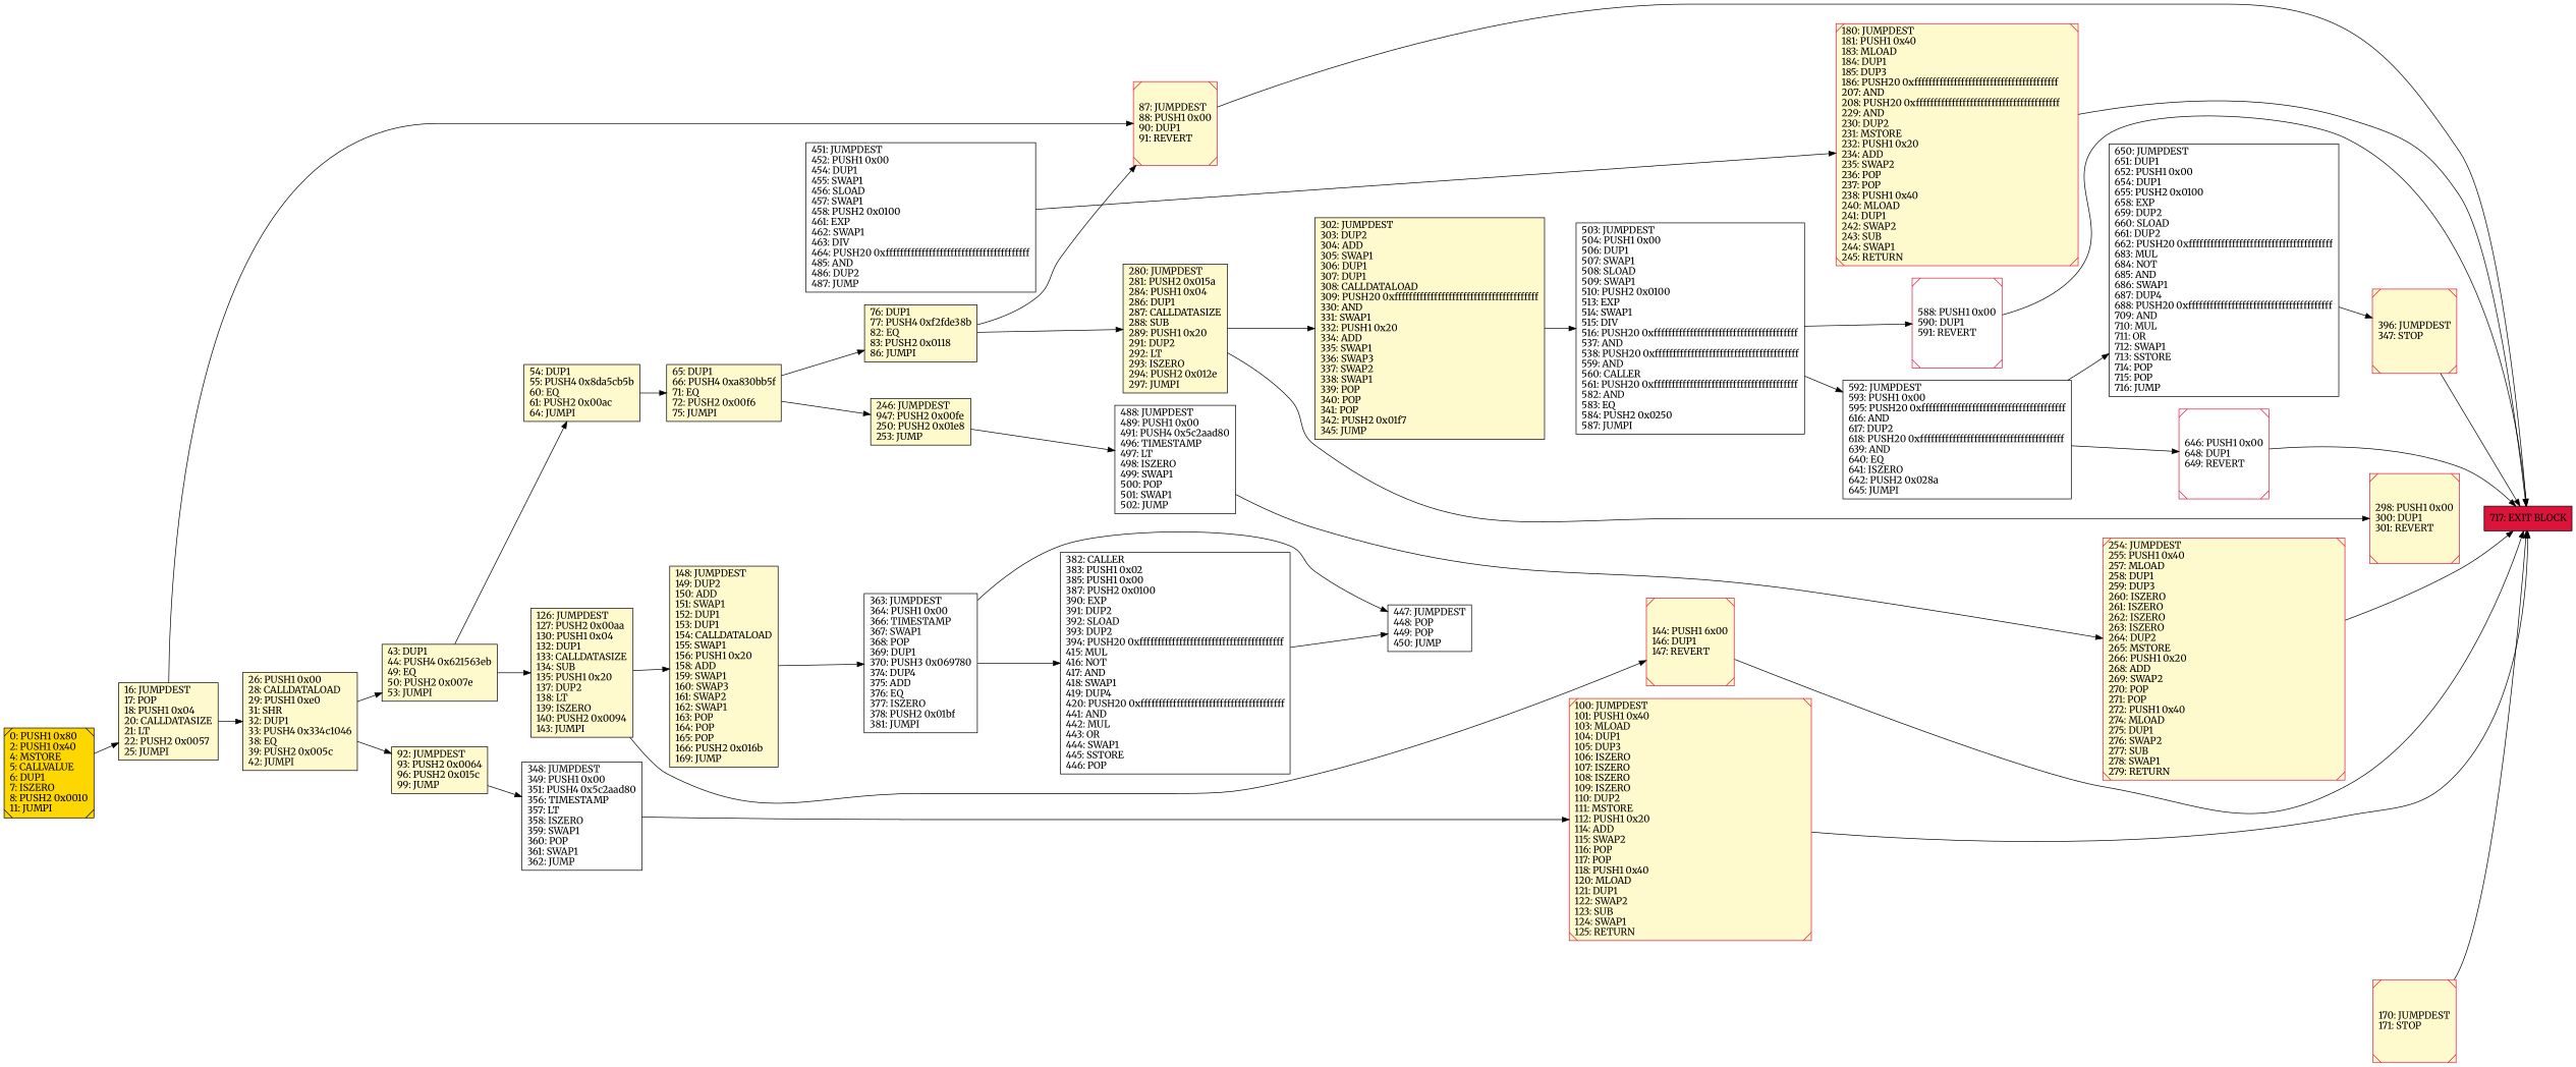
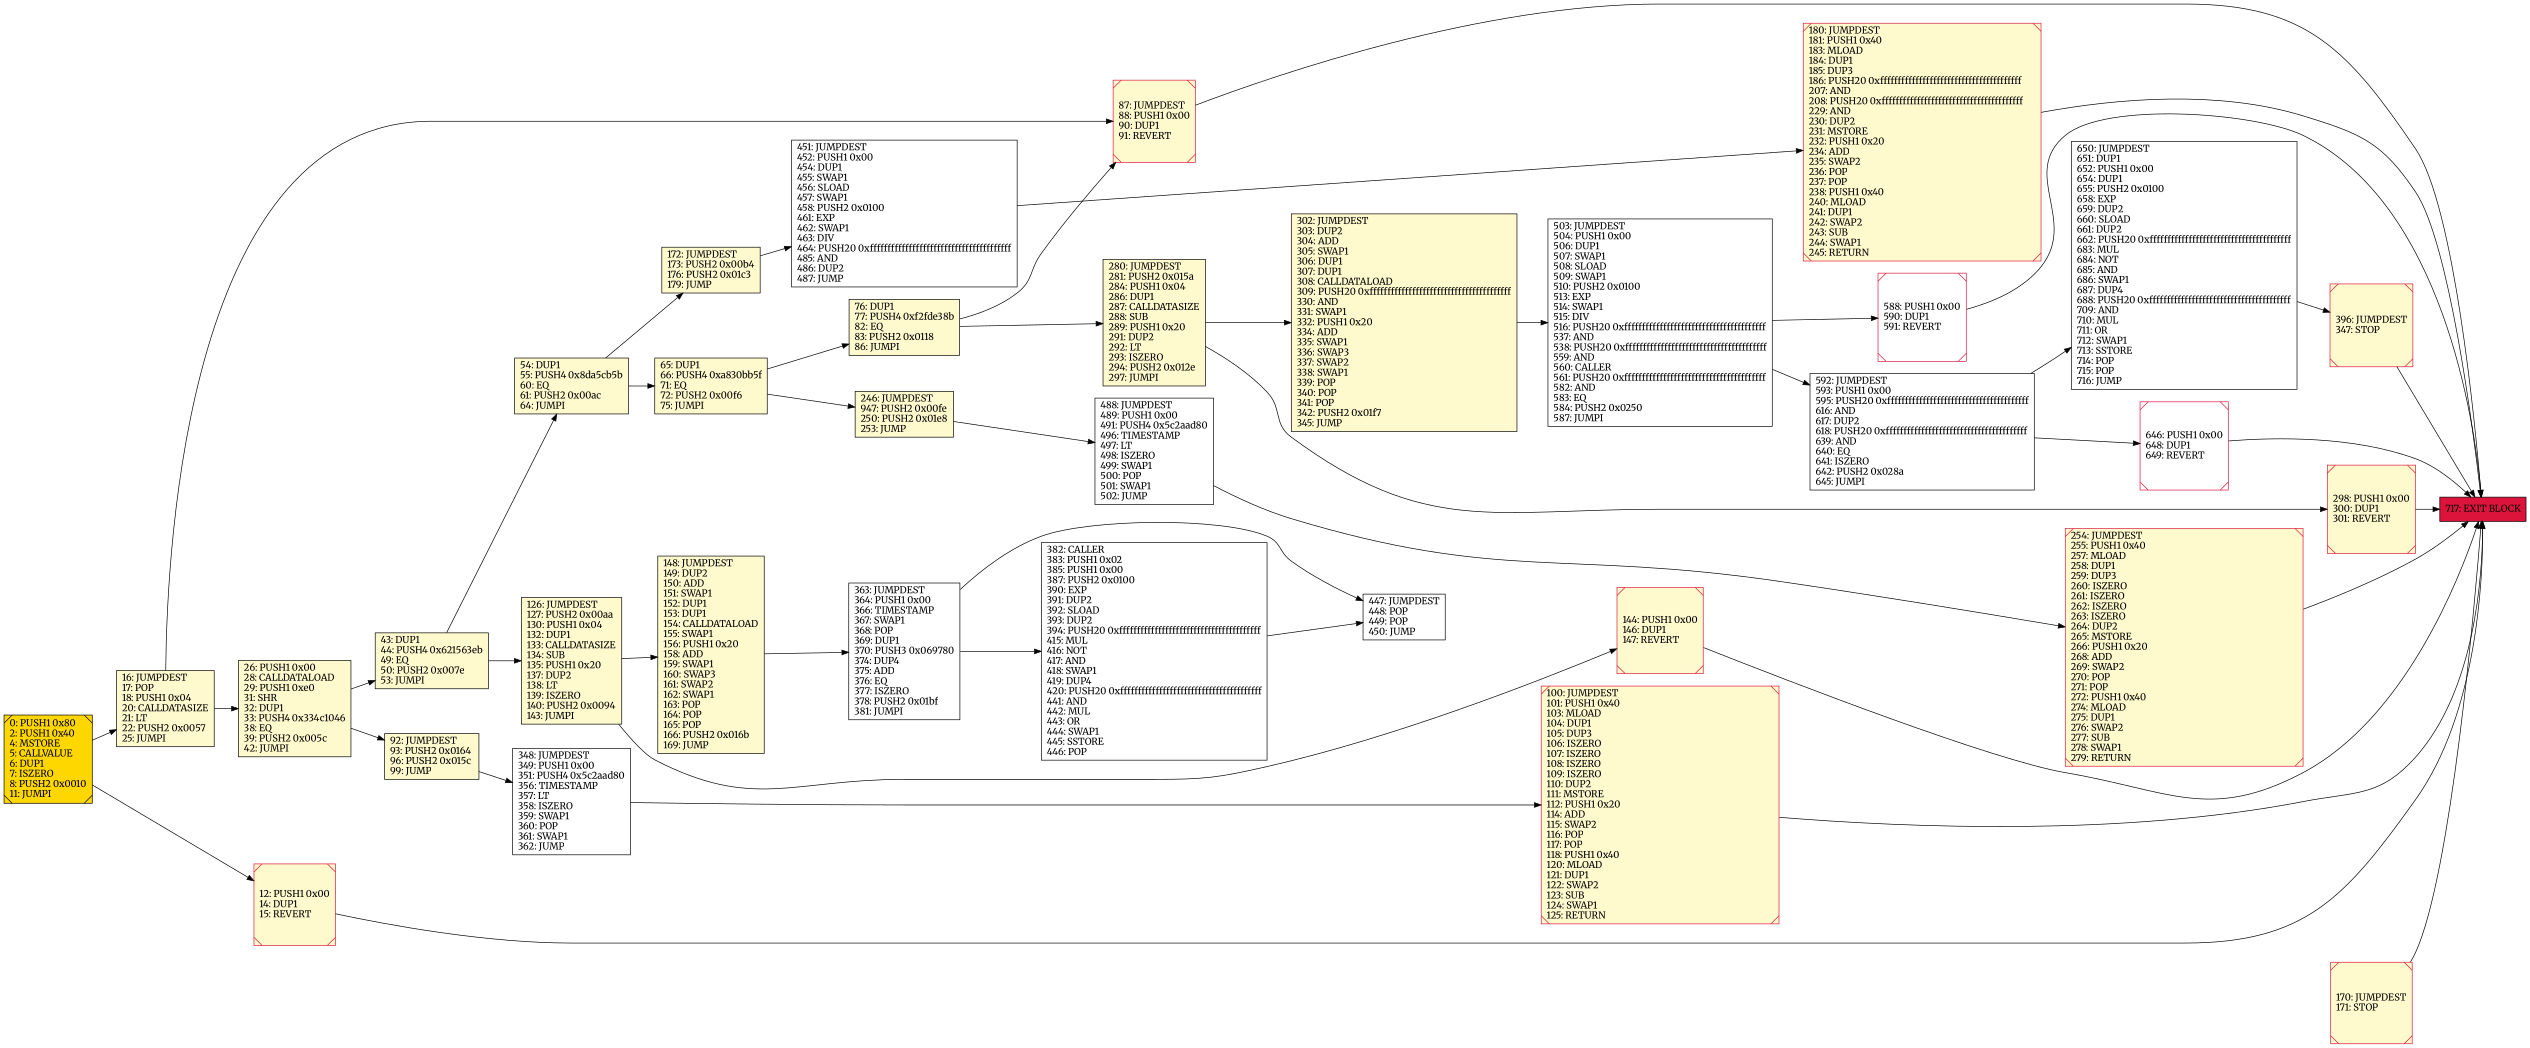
  digraph {
    fontname=Merriweather
    rankdir=LR
    node [color=black fillcolor=lemonchiffon fontcolor=black fontname=Merriweather shape=box style=filled]
    edge [fontname=Merriweather]
    n1 [label="126: JUMPDEST\l127: PUSH2 0x00aa\l130: PUSH1 0x04\l132: DUP1\l133: CALLDATASIZE\l134: SUB\l135: PUSH1 0x20\l137: DUP2\l138: LT\l139: ISZERO\l140: PUSH2 0x0094\l143: JUMPI\l"]
    n2 [label="148: JUMPDEST\l149: DUP2\l150: ADD\l151: SWAP1\l152: DUP1\l153: DUP1\l154: CALLDATALOAD\l155: SWAP1\l156: PUSH1 0x20\l158: ADD\l159: SWAP1\l160: SWAP3\l161: SWAP2\l162: SWAP1\l163: POP\l164: POP\l165: POP\l166: PUSH2 0x016b\l169: JUMP\l"]
-   n3 [color=crimson label="144: PUSH1 6x00\l146: DUP1\l147: REVERT\l" shape=Msquare]
+   n3 [color=crimson label="144: PUSH1 0x00\l146: DUP1\l147: REVERT\l" shape=Msquare]
    n4 [fillcolor=white label="363: JUMPDEST\l364: PUSH1 0x00\l366: TIMESTAMP\l367: SWAP1\l368: POP\l369: DUP1\l370: PUSH3 0x069780\l374: DUP4\l375: ADD\l376: EQ\l377: ISZERO\l378: PUSH2 0x01bf\l381: JUMPI\l"]
    n5 [fillcolor=crimson label="717: EXIT BLOCK\l"]
    n6 [color=crimson label="254: JUMPDEST\l255: PUSH1 0x40\l257: MLOAD\l258: DUP1\l259: DUP3\l260: ISZERO\l261: ISZERO\l262: ISZERO\l263: ISZERO\l264: DUP2\l265: MSTORE\l266: PUSH1 0x20\l268: ADD\l269: SWAP2\l270: POP\l271: POP\l272: PUSH1 0x40\l274: MLOAD\l275: DUP1\l276: SWAP2\l277: SUB\l278: SWAP1\l279: RETURN\l" shape=Msquare]
-   n7 [label="92: JUMPDEST\l93: PUSH2 0x0064\l96: PUSH2 0x015c\l99: JUMP\l"]
+   n7 [label="92: JUMPDEST\l93: PUSH2 0x0164\l96: PUSH2 0x015c\l99: JUMP\l"]
    n8 [fillcolor=white label="348: JUMPDEST\l349: PUSH1 0x00\l351: PUSH4 0x5c2aad80\l356: TIMESTAMP\l357: LT\l358: ISZERO\l359: SWAP1\l360: POP\l361: SWAP1\l362: JUMP\l"]
    n9 [color=crimson label="100: JUMPDEST\l101: PUSH1 0x40\l103: MLOAD\l104: DUP1\l105: DUP3\l106: ISZERO\l107: ISZERO\l108: ISZERO\l109: ISZERO\l110: DUP2\l111: MSTORE\l112: PUSH1 0x20\l114: ADD\l115: SWAP2\l116: POP\l117: POP\l118: PUSH1 0x40\l120: MLOAD\l121: DUP1\l122: SWAP2\l123: SUB\l124: SWAP1\l125: RETURN\l" shape=Msquare]
    n10 [fillcolor=white label="382: CALLER\l383: PUSH1 0x02\l385: PUSH1 0x00\l387: PUSH2 0x0100\l390: EXP\l391: DUP2\l392: SLOAD\l393: DUP2\l394: PUSH20 0xffffffffffffffffffffffffffffffffffffffff\l415: MUL\l416: NOT\l417: AND\l418: SWAP1\l419: DUP4\l420: PUSH20 0xffffffffffffffffffffffffffffffffffffffff\l441: AND\l442: MUL\l443: OR\l444: SWAP1\l445: SSTORE\l446: POP\l"]
    n11 [fillcolor=white label="447: JUMPDEST\l448: POP\l449: POP\l450: JUMP\l"]
    n12 [color=crimson label="298: PUSH1 0x00\l300: DUP1\l301: REVERT\l" shape=Msquare]
    n13 [color=crimson label="396: JUMPDEST\l347: STOP\l" shape=Msquare]
    n14 [color=crimson label="87: JUMPDEST\l88: PUSH1 0x00\l90: DUP1\l91: REVERT\l" shape=Msquare]
    n15 [label="76: DUP1\l77: PUSH4 0xf2fde38b\l82: EQ\l83: PUSH2 0x0118\l86: JUMPI\l"]
    n16 [label="280: JUMPDEST\l281: PUSH2 0x015a\l284: PUSH1 0x04\l286: DUP1\l287: CALLDATASIZE\l288: SUB\l289: PUSH1 0x20\l291: DUP2\l292: LT\l293: ISZERO\l294: PUSH2 0x012e\l297: JUMPI\l"]
    n17 [label="302: JUMPDEST\l303: DUP2\l304: ADD\l305: SWAP1\l306: DUP1\l307: DUP1\l308: CALLDATALOAD\l309: PUSH20 0xffffffffffffffffffffffffffffffffffffffff\l330: AND\l331: SWAP1\l332: PUSH1 0x20\l334: ADD\l335: SWAP1\l336: SWAP3\l337: SWAP2\l338: SWAP1\l339: POP\l340: POP\l341: POP\l342: PUSH2 0x01f7\l345: JUMP\l"]
    n18 [label="43: DUP1\l44: PUSH4 0x621563eb\l49: EQ\l50: PUSH2 0x007e\l53: JUMPI\l"]
    n19 [label="54: DUP1\l55: PUSH4 0x8da5cb5b\l60: EQ\l61: PUSH2 0x00ac\l64: JUMPI\l"]
+   n20 [label="172: JUMPDEST\l173: PUSH2 0x00b4\l176: PUSH2 0x01c3\l179: JUMP\l"]
    n21 [label="65: DUP1\l66: PUSH4 0xa830bb5f\l71: EQ\l72: PUSH2 0x00f6\l75: JUMPI\l"]
    n22 [fillcolor=white label="503: JUMPDEST\l504: PUSH1 0x00\l506: DUP1\l507: SWAP1\l508: SLOAD\l509: SWAP1\l510: PUSH2 0x0100\l513: EXP\l514: SWAP1\l515: DIV\l516: PUSH20 0xffffffffffffffffffffffffffffffffffffffff\l537: AND\l538: PUSH20 0xffffffffffffffffffffffffffffffffffffffff\l559: AND\l560: CALLER\l561: PUSH20 0xffffffffffffffffffffffffffffffffffffffff\l582: AND\l583: EQ\l584: PUSH2 0x0250\l587: JUMPI\l"]
    n23 [fillcolor=white label="592: JUMPDEST\l593: PUSH1 0x00\l595: PUSH20 0xffffffffffffffffffffffffffffffffffffffff\l616: AND\l617: DUP2\l618: PUSH20 0xffffffffffffffffffffffffffffffffffffffff\l639: AND\l640: EQ\l641: ISZERO\l642: PUSH2 0x028a\l645: JUMPI\l"]
    n24 [color=crimson fillcolor=white label="588: PUSH1 0x00\l590: DUP1\l591: REVERT\l" shape=Msquare]
    n25 [color=crimson fillcolor=white label="646: PUSH1 0x00\l648: DUP1\l649: REVERT\l" shape=Msquare]
    n26 [fillcolor=white label="650: JUMPDEST\l651: DUP1\l652: PUSH1 0x00\l654: DUP1\l655: PUSH2 0x0100\l658: EXP\l659: DUP2\l660: SLOAD\l661: DUP2\l662: PUSH20 0xffffffffffffffffffffffffffffffffffffffff\l683: MUL\l684: NOT\l685: AND\l686: SWAP1\l687: DUP4\l688: PUSH20 0xffffffffffffffffffffffffffffffffffffffff\l709: AND\l710: MUL\l711: OR\l712: SWAP1\l713: SSTORE\l714: POP\l715: POP\l716: JUMP\l"]
    n27 [fillcolor=white label="451: JUMPDEST\l452: PUSH1 0x00\l454: DUP1\l455: SWAP1\l456: SLOAD\l457: SWAP1\l458: PUSH2 0x0100\l461: EXP\l462: SWAP1\l463: DIV\l464: PUSH20 0xffffffffffffffffffffffffffffffffffffffff\l485: AND\l486: DUP2\l487: JUMP\l"]
    n28 [color=crimson label="180: JUMPDEST\l181: PUSH1 0x40\l183: MLOAD\l184: DUP1\l185: DUP3\l186: PUSH20 0xffffffffffffffffffffffffffffffffffffffff\l207: AND\l208: PUSH20 0xffffffffffffffffffffffffffffffffffffffff\l229: AND\l230: DUP2\l231: MSTORE\l232: PUSH1 0x20\l234: ADD\l235: SWAP2\l236: POP\l237: POP\l238: PUSH1 0x40\l240: MLOAD\l241: DUP1\l242: SWAP2\l243: SUB\l244: SWAP1\l245: RETURN\l" shape=Msquare]
    n29 [label="26: PUSH1 0x00\l28: CALLDATALOAD\l29: PUSH1 0xe0\l31: SHR\l32: DUP1\l33: PUSH4 0x334c1046\l38: EQ\l39: PUSH2 0x005c\l42: JUMPI\l"]
    n30 [fillcolor=gold label="0: PUSH1 0x80\l2: PUSH1 0x40\l4: MSTORE\l5: CALLVALUE\l6: DUP1\l7: ISZERO\l8: PUSH2 0x0010\l11: JUMPI\l" shape=Msquare]
    n31 [label="16: JUMPDEST\l17: POP\l18: PUSH1 0x04\l20: CALLDATASIZE\l21: LT\l22: PUSH2 0x0057\l25: JUMPI\l"]
+   n32 [color=crimson label="12: PUSH1 0x00\l14: DUP1\l15: REVERT\l" shape=Msquare]
    n33 [label="246: JUMPDEST\l947: PUSH2 0x00fe\l250: PUSH2 0x01e8\l253: JUMP\l"]
    n34 [color=crimson label="170: JUMPDEST\l171: STOP\l" shape=Msquare]
    n35 [fillcolor=white label="488: JUMPDEST\l489: PUSH1 0x00\l491: PUSH4 0x5c2aad80\l496: TIMESTAMP\l497: LT\l498: ISZERO\l499: SWAP1\l500: POP\l501: SWAP1\l502: JUMP\l"]
    n1 -> n2
    n1 -> n3
    n2 -> n4
    n3 -> n5
    n4 -> n10
    n4 -> n11
    n6 -> n5
    n7 -> n8
    n8 -> n9
    n9 -> n5
    n10 -> n11
+   n12 -> n5
    n13 -> n5
    n14 -> n5
    n15 -> n14
    n15 -> n16
    n16 -> n12
    n16 -> n17
    n17 -> n22
    n18 -> n1
    n18 -> n19
+   n19 -> n20
    n19 -> n21
+   n20 -> n27
    n21 -> n15
    n21 -> n33
    n22 -> n23
    n22 -> n24
    n23 -> n25
    n23 -> n26
    n24 -> n5
    n25 -> n5
    n26 -> n13
    n27 -> n28
    n28 -> n5
    n29 -> n7
    n29 -> n18
    n30 -> n31
+   n30 -> n32
    n31 -> n14
    n31 -> n29
+   n32 -> n5
    n33 -> n35
    n34 -> n5
    n35 -> n6
  }
